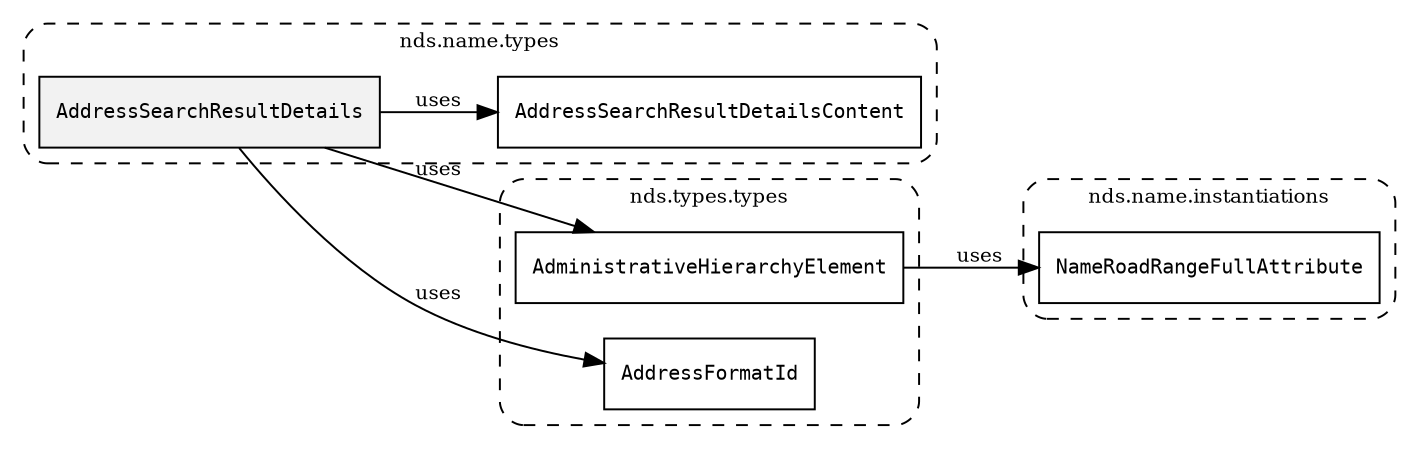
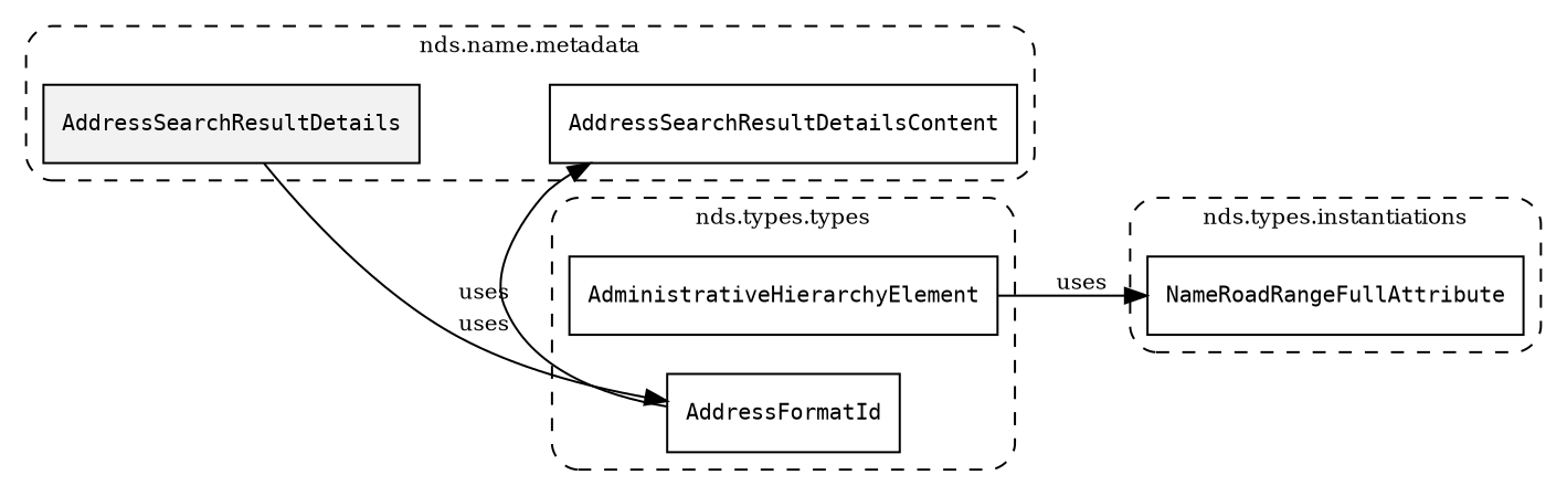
  digraph {
    fontsize=10
    rankdir=LR
    node [fontsize=10 shape=box]
    edge [fontsize=10]
    n1 [fillcolor="#0000000D" label=<<font face="monospace"><table align="center" border="0" cellspacing="0" cellpadding="0"><tr><td href="../../../content/packages/nds.name.metadata.html#Structure-AddressSearchResultDetails" title="Structure defined in nds.name.metadata">AddressSearchResultDetails</td></tr></table></font>> style=filled]
    n2 [label=<<font face="monospace"><table align="center" border="0" cellspacing="0" cellpadding="0"><tr><td href="../../../content/packages/nds.name.metadata.html#Bitmask-AddressSearchResultDetailsContent" title="Bitmask defined in nds.name.metadata">AddressSearchResultDetailsContent</td></tr></table></font>>]
    n3 [label=<<font face="monospace"><table align="center" border="0" cellspacing="0" cellpadding="0"><tr><td href="../../../content/packages/nds.name.instantiations.html#InstantiateType-NameRoadRangeFullAttribute" title="InstantiateType defined in nds.name.instantiations">NameRoadRangeFullAttribute</td></tr></table></font>>]
    n4 [label=<<font face="monospace"><table align="center" border="0" cellspacing="0" cellpadding="0"><tr><td href="../../../content/packages/nds.name.types.html#Structure-AdministrativeHierarchyElement" title="Structure defined in nds.name.types">AdministrativeHierarchyElement</td></tr></table></font>>]
    n5 [label=<<font face="monospace"><table align="center" border="0" cellspacing="0" cellpadding="0"><tr><td href="../../../content/packages/nds.name.types.html#Subtype-AddressFormatId" title="Subtype defined in nds.name.types">AddressFormatId</td></tr></table></font>>]
    subgraph cluster_1 {
-     label="nds.name.types"
+     label="nds.name.metadata"
      style="dashed, rounded"
      n1
      n2
    }
    subgraph cluster_2 {
-     label="nds.name.instantiations"
+     label="nds.types.instantiations"
      style="dashed, rounded"
      n3
    }
    subgraph cluster_3 {
      label="nds.types.types"
      style="dashed, rounded"
      n4
      n5
    }
-   n1 -> n2 [label=uses]
-   n1 -> n4 [label=uses]
+   n5 -> n2 [label=uses]
    n1 -> n5 [label=uses]
    n4 -> n3 [label=uses]
  }
